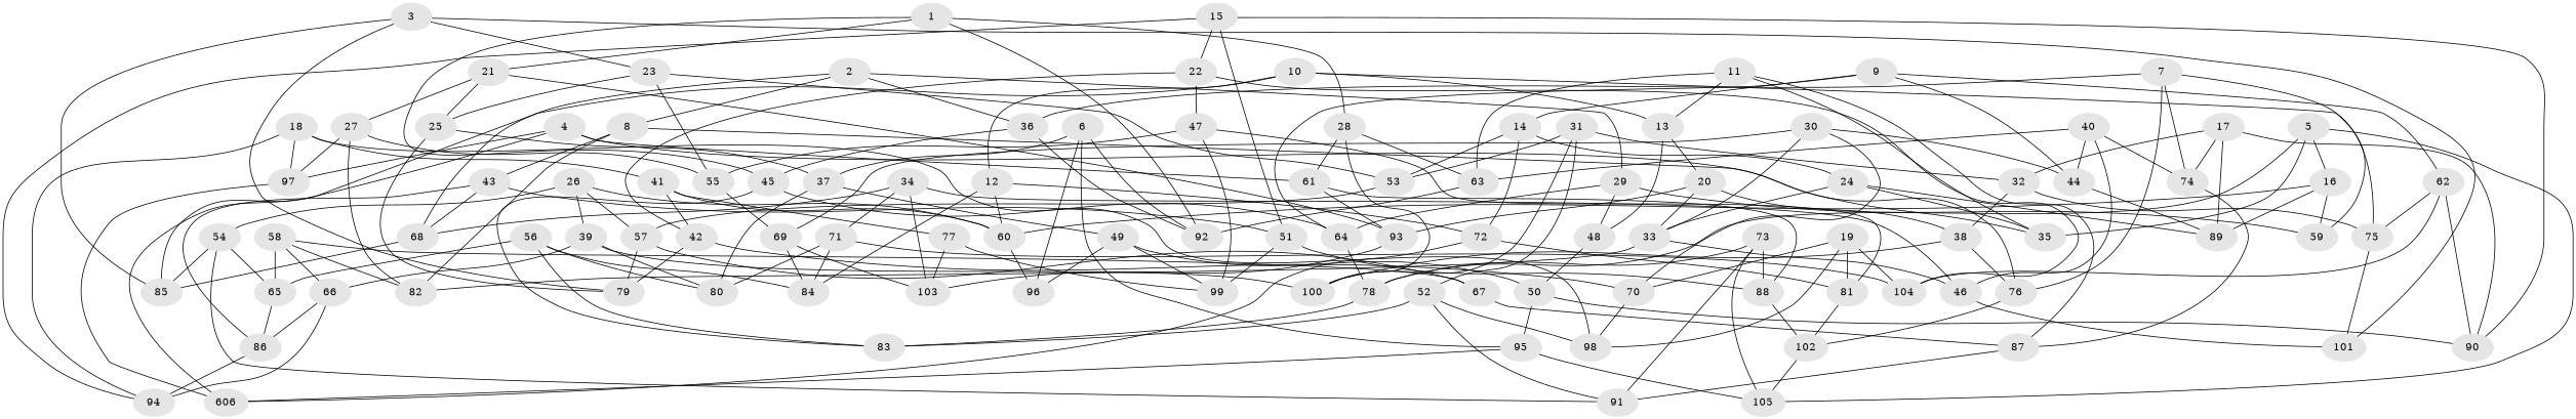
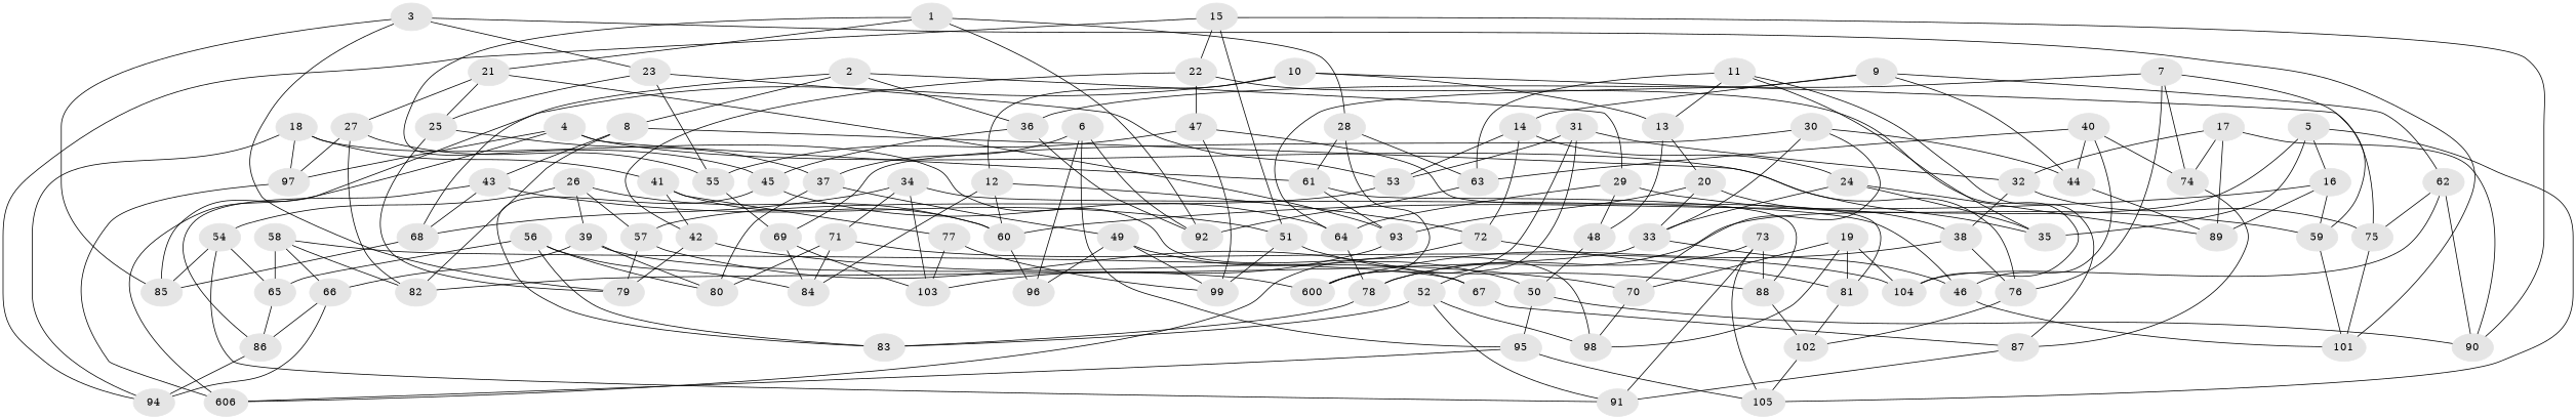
  graph {
    node [color=gray90 style=filled]
    1
    21
    28
    45
    92
    93
    25
    27
    61
    63
-   100
+   100 [label=600]
    64
    83
    2
    8
    29
    36
    68
    76
    43
    82
    59
    48
    85
    3
    23
    79
    101
    53
    55
    4
    35
    97
    n34 [label=606]
    88
    5
    16
    78
    105
    60
    89
    6
    37
    95
    96
    49
    80
    7
    74
    87
    102
    51
    86
    9
    14
    44
    62
    72
    24
    75
    90
    104
    10
    12
    13
    84
    20
    11
    91
    81
    38
    33
    50
    57
    15
    22
    94
    42
    47
    99
    17
    32
    18
    41
    98
    77
    19
    70
    103
    69
    46
    26
    39
    54
    66
    65
    67
    30
    31
    52
    34
    71
    40
    56
    58
    73
    1 -- 21
    1 -- 28
    1 -- 45
    1 -- 92
    21 -- 93
    21 -- 25
    21 -- 27
    28 -- 61
    28 -- 63
    28 -- 100
    45 -- 64
    45 -- 83
    93 -- 103
    25 -- 79
    25 -- 37
    27 -- 82
    27 -- 55
    27 -- 97
    61 -- 93
    61 -- 88
    63 -- 92
    64 -- 78
    2 -- 8
    2 -- 29
    2 -- 36
    2 -- 68
    8 -- 76
    8 -- 43
    8 -- 82
    29 -- 64
    29 -- 59
    29 -- 48
    36 -- 45
    36 -- 92
    68 -- 85
    76 -- 102
    43 -- 68
    43 -- 51
    43 -- 86
+   59 -- 101
    48 -- 50
    3 -- 85
    3 -- 23
    3 -- 79
    3 -- 101
    23 -- 25
    23 -- 53
    23 -- 55
    53 -- 57
    55 -- 69
    4 -- 61
    4 -- 35
    4 -- 97
    4 -- n34
    97 -- n34
    88 -- 102
    5 -- 35
    5 -- 16
    5 -- 78
    5 -- 105
    16 -- 59
    16 -- 60
    16 -- 89
    78 -- 83
    60 -- 96
    6 -- 92
    6 -- 37
    6 -- 95
    6 -- 96
    37 -- 49
    37 -- 80
    95 -- n34
    95 -- 105
    49 -- 96
    49 -- 50
    49 -- 99
    7 -- 36
    7 -- 76
    7 -- 59
    7 -- 74
    74 -- 87
    87 -- 91
    102 -- 105
    51 -- 88
    51 -- 99
    86 -- 94
    9 -- 64
    9 -- 14
    9 -- 44
    9 -- 62
    14 -- 53
    14 -- 72
    14 -- 24
    44 -- 89
    62 -- 75
    62 -- 90
    62 -- 104
    72 -- n34
    72 -- 81
    24 -- 35
    24 -- 89
    24 -- 33
    75 -- 101
    10 -- 85
    10 -- 75
    10 -- 12
    10 -- 13
    12 -- 60
    12 -- 72
    12 -- 84
    13 -- 48
    13 -- 20
    20 -- 93
    20 -- 38
    20 -- 33
    11 -- 63
    11 -- 35
    11 -- 87
    11 -- 13
    81 -- 102
    38 -- 100
    38 -- 76
    33 -- 82
    33 -- 46
    50 -- 95
    50 -- 90
    57 -- 79
    57 -- 67
    15 -- 51
    15 -- 90
    15 -- 22
    15 -- 94
    22 -- 104
    22 -- 42
    22 -- 47
    42 -- 79
    42 -- 70
    47 -- 55
    47 -- 81
    47 -- 99
    17 -- 89
    17 -- 74
    17 -- 90
    17 -- 32
    32 -- 75
    32 -- 38
    18 -- 97
    18 -- 94
    18 -- 41
    18 -- 98
    41 -- 60
    41 -- 42
    41 -- 77
    77 -- 99
    77 -- 103
    19 -- 104
    19 -- 81
    19 -- 98
    19 -- 70
    70 -- 98
    69 -- 84
    69 -- 103
    46 -- 101
    26 -- 60
    26 -- 57
    26 -- 39
    26 -- 54
    39 -- 100
    39 -- 80
    39 -- 66
    54 -- 85
    54 -- 91
    54 -- 65
    66 -- 86
    66 -- 94
    65 -- 86
    67 -- 87
    30 -- 44
    30 -- 33
    30 -- 70
    30 -- 69
    31 -- 100
    31 -- 53
    31 -- 32
    31 -- 52
    52 -- 83
    52 -- 91
    52 -- 98
    34 -- 68
    34 -- 103
    34 -- 46
    34 -- 71
    71 -- 80
    71 -- 104
    71 -- 84
    40 -- 63
    40 -- 74
    40 -- 44
    40 -- 46
    56 -- 83
    56 -- 80
    56 -- 84
    56 -- 65
    58 -- 82
    58 -- 66
    58 -- 65
    58 -- 67
    73 -- 88
    73 -- 78
    73 -- 105
    73 -- 91
  }
